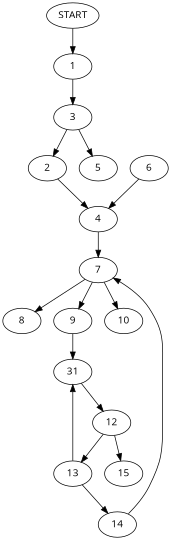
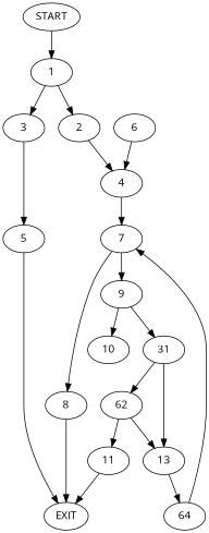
  digraph {
    fontname="Open Sans"
    node [fontname="Open Sans"]
    edge [fontname="Open Sans"]
    n1 [label=START]
    1
    2
    3
+   n5 [label=EXIT]
    4
    5
    7
    6
    8
    9
    10
    n13 [label=31]
    13
-   12
-   14
-   15
+   12 [label=62]
+   14 [label=64]
+   15 [label=11]
    n1 -> 1
-   3 -> 2
+   1 -> 2
    1 -> 3
    2 -> 4
    3 -> 5
    4 -> 7
+   5 -> n5
    7 -> 8
    7 -> 9
    6 -> 4
-   7 -> 10
+   8 -> n5
+   9 -> 10
    9 -> n13
-   13 -> n13
+   n13 -> 13
    n13 -> 12
    13 -> 14
    12 -> 13
    12 -> 15
    14 -> 7
+   15 -> n5
  }
